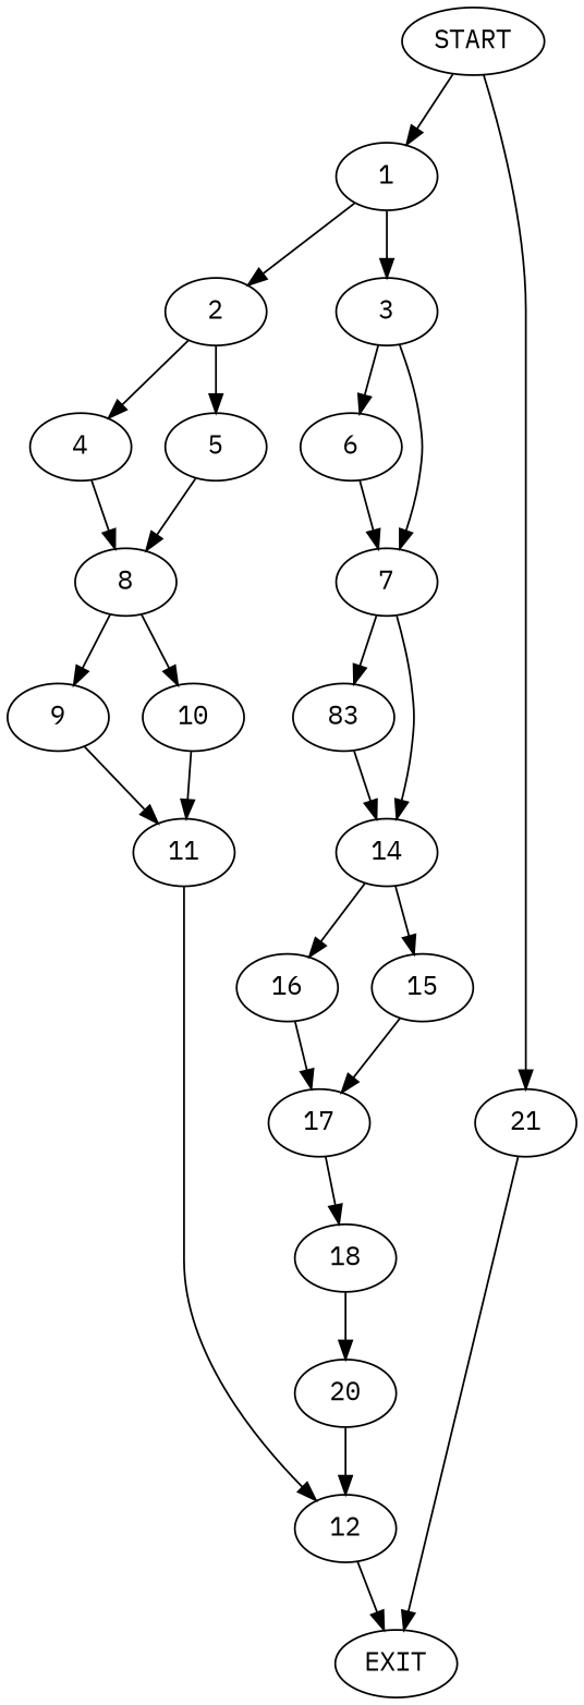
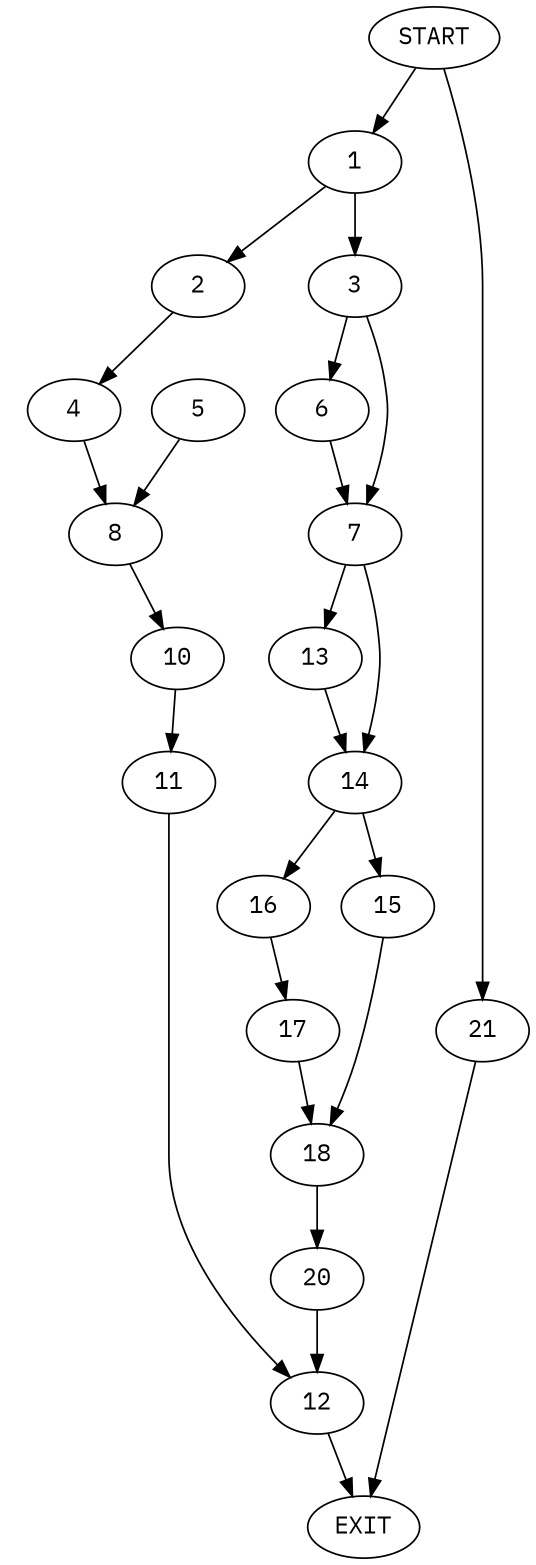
  digraph {
    fontname="IBM Plex Mono"
    node [fontname="IBM Plex Mono"]
    edge [fontname="IBM Plex Mono"]
    n1 [label=START]
    1
    21
    2
    3
    n6 [label=EXIT]
    4
    5
    6
    7
    8
-   13 [label=83]
+   13
    14
-   9
    10
    15
    16
    11
    12
    17
    18
    20
    n1 -> 1
    n1 -> 21
    1 -> 2
    1 -> 3
    21 -> n6
    2 -> 4
-   2 -> 5
    3 -> 6
    3 -> 7
    4 -> 8
    5 -> 8
    6 -> 7
    7 -> 13
    7 -> 14
-   8 -> 9
    8 -> 10
    13 -> 14
    14 -> 15
    14 -> 16
-   9 -> 11
    10 -> 11
-   15 -> 17
+   15 -> 18
    16 -> 17
    11 -> 12
    12 -> n6
    17 -> 18
    18 -> 20
    20 -> 12
  }
